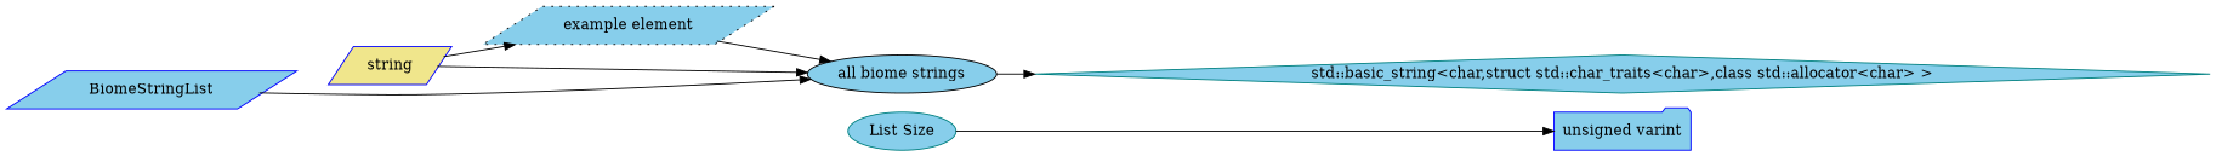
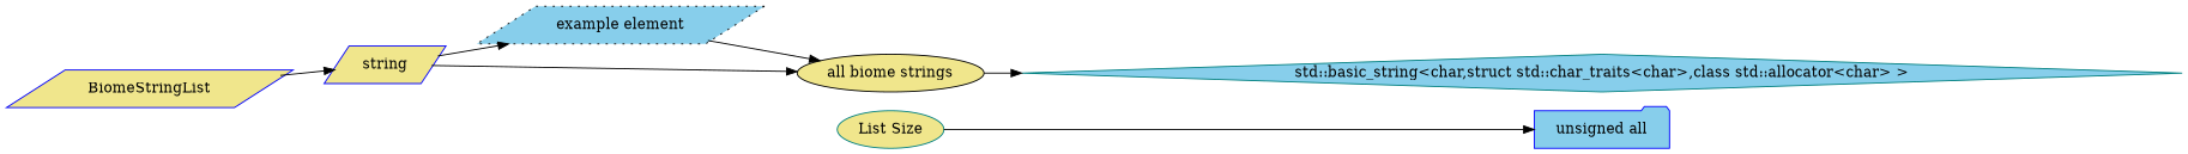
  digraph {
    rankdir=LR
    node [color=blue fillcolor=khaki shape=parallelogram style=filled]
-   n1 [fillcolor=skyblue label="unsigned varint" shape=folder]
+   n1 [fillcolor=skyblue label="unsigned all" shape=folder]
    n2 [color=teal fillcolor=skyblue label="std::basic_string<char,struct std::char_traits<char>,class std::allocator<char> >" shape=diamond]
-   n3 [fillcolor=skyblue label=BiomeStringList]
+   n3 [label=BiomeStringList]
    n4 [label=string]
    n5 [color=black fillcolor=skyblue label="example element" style="dotted,filled"]
-   n6 [color=black fillcolor=skyblue label="all biome strings" shape=ellipse]
-   n7 [color=teal fillcolor=skyblue label="List Size" shape=ellipse]
+   n6 [color=black label="all biome strings" shape=ellipse]
+   n7 [color=teal label="List Size" shape=ellipse]
    subgraph sub_1 {
      rank=max
      n1
      n2
    }
-   n3 -> n6
+   n3 -> n4
    n4 -> n5
    n4 -> n6
    n5 -> n6
    n6 -> n2
    n7 -> n1
  }
